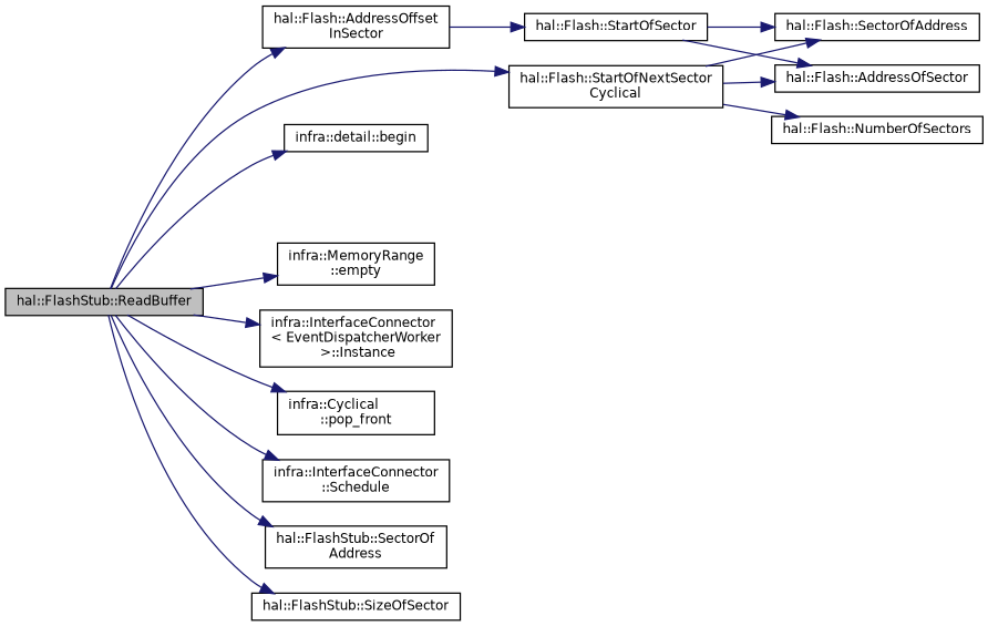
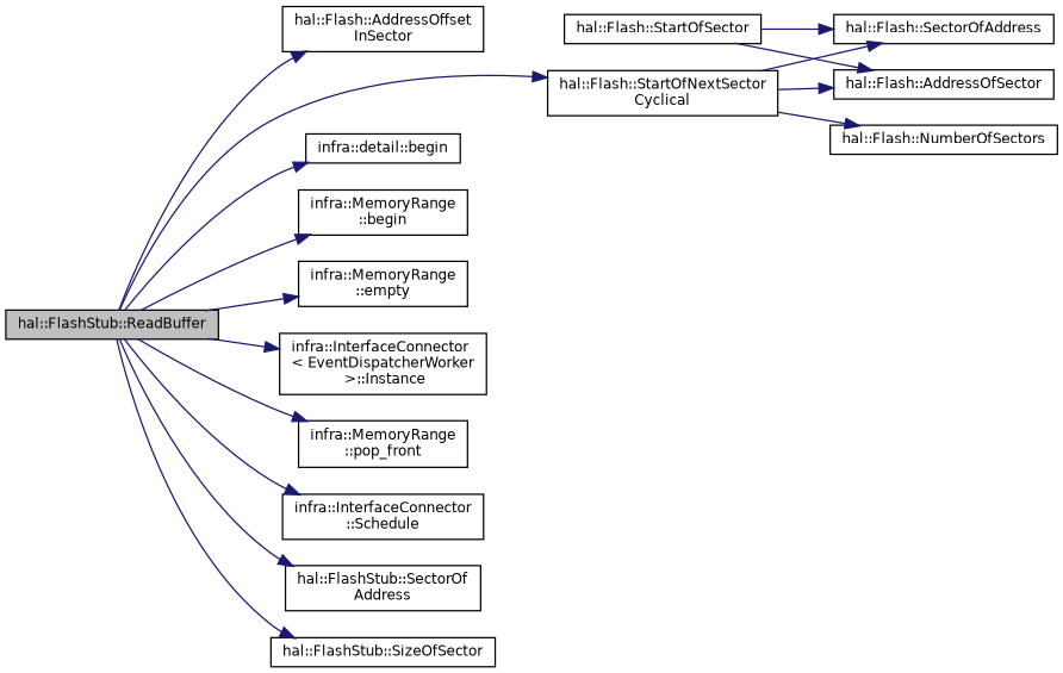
  digraph {
    rankdir=LR
    node [color=black fillcolor=white fontname=Helvetica fontsize=10 shape=record style=filled]
    edge [color=midnightblue fontname=Helvetica fontsize=10 labelfontname=Helvetica labelfontsize=10 style=solid]
    n1 [fillcolor=grey75 fontcolor=black height=0.2 label="hal::FlashStub::ReadBuffer" width=0.4]
    n2 [height=0.2 label="hal::Flash::AddressOffset\lInSector" width=0.4]
    n3 [height=0.2 label="infra::detail::begin" width=0.4]
+   n4 [height=0.2 label="infra::MemoryRange\l::begin" width=0.4]
    n5 [height=0.2 label="infra::MemoryRange\l::empty" width=0.4]
    n6 [height=0.2 label="infra::InterfaceConnector\l\< EventDispatcherWorker\l \>::Instance" width=0.4]
-   n7 [height=0.2 label="infra::Cyclical\l::pop_front" width=0.4]
+   n7 [height=0.2 label="infra::MemoryRange\l::pop_front" width=0.4]
    n8 [height=0.2 label="infra::InterfaceConnector\l::Schedule" width=0.4]
    n9 [height=0.2 label="hal::FlashStub::SectorOf\lAddress" width=0.4]
    n10 [height=0.2 label="hal::FlashStub::SizeOfSector" width=0.4]
    n11 [height=0.2 label="hal::Flash::StartOfNextSector\lCyclical" width=0.4]
    n12 [height=0.2 label="hal::Flash::StartOfSector" width=0.4]
    n13 [height=0.2 label="hal::Flash::AddressOfSector" width=0.4]
    n14 [height=0.2 label="hal::Flash::SectorOfAddress" width=0.4]
    n15 [height=0.2 label="hal::Flash::NumberOfSectors" width=0.4]
    n1 -> n2
    n1 -> n3
+   n1 -> n4
    n1 -> n5
    n1 -> n6
    n1 -> n7
    n1 -> n8
    n1 -> n9
    n1 -> n10
    n1 -> n11
-   n2 -> n12
    n11 -> n13
    n11 -> n14
    n11 -> n15
    n12 -> n13
    n12 -> n14
  }
